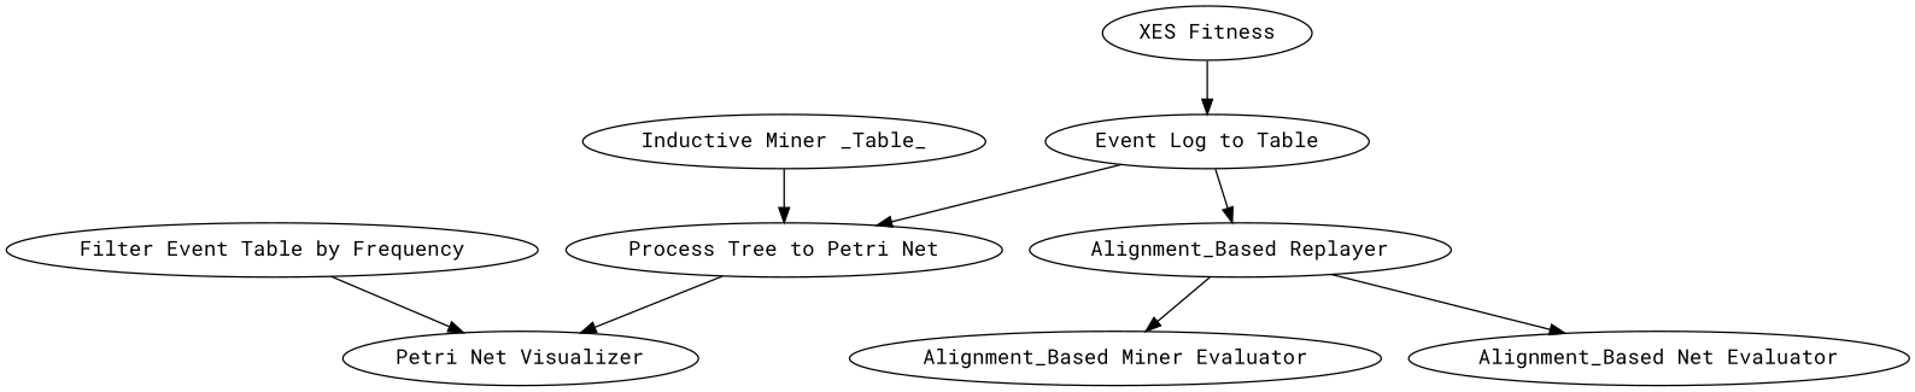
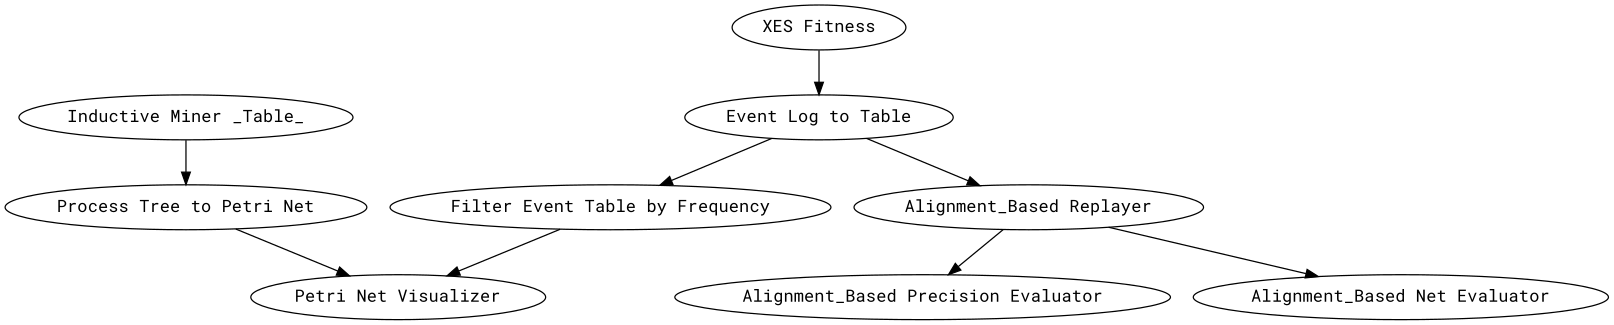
  digraph {
    fontname="Roboto Mono"
    rankdir=TB
    node [fontname="Roboto Mono"]
    edge [fontname="Roboto Mono"]
    n1 [label="Petri Net Visualizer"]
    n2 [label="XES Fitness"]
    n3 [label="Event Log to Table"]
    n4 [label="Filter Event Table by Frequency"]
    n5 [label="Alignment_Based Replayer"]
-   n6 [label="Alignment_Based Miner Evaluator"]
+   n6 [label="Alignment_Based Precision Evaluator"]
    n7 [label="Alignment_Based Net Evaluator"]
    n8 [label="Inductive Miner _Table_"]
    n9 [label="Process Tree to Petri Net"]
    n2 -> n3
-   n3 -> n9
+   n3 -> n4
    n3 -> n5
    n4 -> n1
    n5 -> n6
    n5 -> n7
    n8 -> n9
    n9 -> n1
  }
